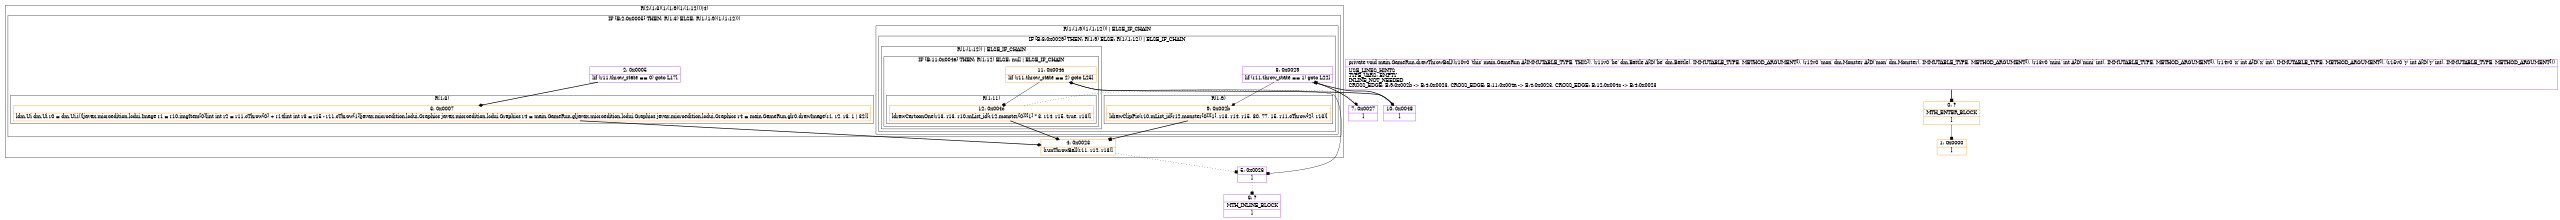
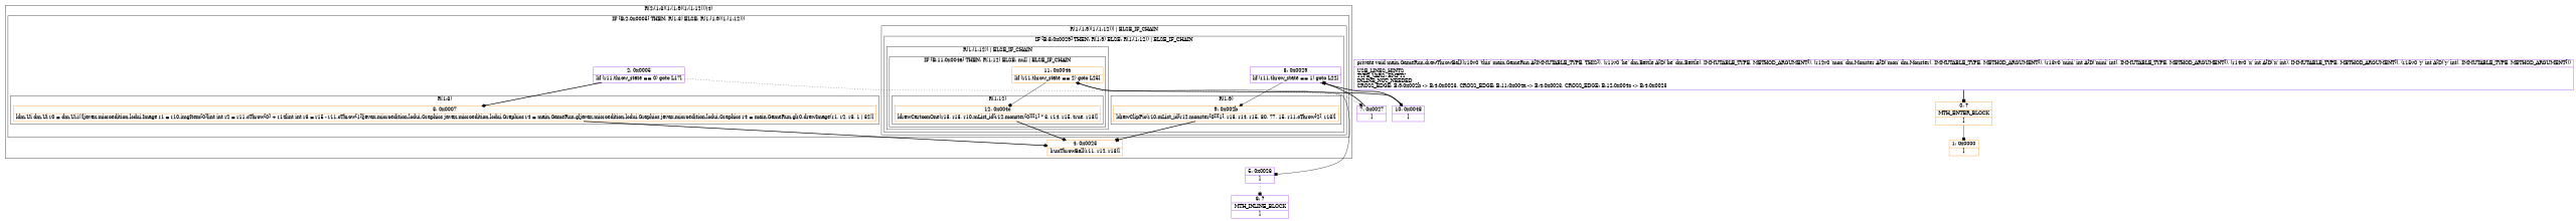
  digraph {
    fontname="DejaVu Serif"
    node [color=darkorange fontname="DejaVu Serif" shape=record]
    edge [arrowhead=box fontname="DejaVu Serif" style=bold]
    n1 [label="{3\:\ 0x0007|ldm.Ui dm.Ui r0 = dm.Ui.i()ljavax.microedition.lcdui.Image r1 = r10.imgItem[0]lint int r2 = r11.cThrow[0] + r14lint int r3 = r15 \- r11.cThrow[1]ljavax.microedition.lcdui.Graphics javax.microedition.lcdui.Graphics r4 = main.GameRun.gljavax.microedition.lcdui.Graphics javax.microedition.lcdui.Graphics r4 = main.GameRun.glr0.drawImage(r1, r2, r3, 1 \| 32)l}"]
    n2 [label="{9\:\ 0x002b|ldrawClipPic(r10.mList_id[r12.monster[0]][1], r13, r14, r15, 80, 77, 15, r11.cThrow[2], r13)l}"]
    n3 [label="{12\:\ 0x004c|ldrawCartoonOne(r13, r13, r10.mList_id[r12.monster[0]][1] * 3, r14, r15, true, r13)l}"]
    n4 [label="{11\:\ 0x004a|lif (r11.throw_state == 2) goto L25l}"]
    n5 [color=purple label="{8\:\ 0x0029|lif (r11.throw_state == 1) goto L22l}"]
    n6 [color=purple label="{2\:\ 0x0005|lif (r11.throw_state == 0) goto L17l}"]
    n7 [label="{4\:\ 0x0023|lrunThrowBall(r11, r12, r13)l}"]
    n8 [color=purple label="{5\:\ 0x0026|l}"]
    n9 [color=purple label="{10\:\ 0x0048|l}"]
    n10 [color=purple label="{7\:\ 0x0027|l}"]
    n11 [color=purple label="{6\:\ ?|MTH_INLINE_BLOCK\l|l}"]
    n12 [label="{0\:\ ?|MTH_ENTER_BLOCK\l|l}"]
    n13 [label="{1\:\ 0x0000|l}"]
    n14 [color=purple label="{private void main.GameRun.drawThrowBall((r10v0 'this' main.GameRun A[IMMUTABLE_TYPE, THIS]), (r11v0 'be' dm.Battle A[D('be' dm.Battle), IMMUTABLE_TYPE, METHOD_ARGUMENT]), (r12v0 'mon' dm.Monster A[D('mon' dm.Monster), IMMUTABLE_TYPE, METHOD_ARGUMENT]), (r13v0 'mini' int A[D('mini' int), IMMUTABLE_TYPE, METHOD_ARGUMENT]), (r14v0 'x' int A[D('x' int), IMMUTABLE_TYPE, METHOD_ARGUMENT]), (r15v0 'y' int A[D('y' int), IMMUTABLE_TYPE, METHOD_ARGUMENT]))  | USE_LINES_HINTS\lTYPE_VARS: EMPTY\lINLINE_NOT_NEEDED\lCROSS_EDGE: B:9:0x002b \-\> B:4:0x0023, CROSS_EDGE: B:11:0x004a \-\> B:4:0x0023, CROSS_EDGE: B:12:0x004c \-\> B:4:0x0023\l}"]
    subgraph cluster_1 {
      label="R(2:(1:3)(1:(1:9)(1:(1:12)))|4)"
      n7
      subgraph cluster_2 {
        label="IF [B:2:0x0005] THEN: R(1:3) ELSE: R(1:(1:9)(1:(1:12)))"
        n6
        subgraph cluster_3 {
          label="R(1:3)"
          n1
        }
        subgraph cluster_4 {
          label="R(1:(1:9)(1:(1:12))) | ELSE_IF_CHAIN\l"
          subgraph cluster_5 {
            label="IF [B:8:0x0029] THEN: R(1:9) ELSE: R(1:(1:12)) | ELSE_IF_CHAIN\l"
            n5
            subgraph cluster_6 {
              label="R(1:9)"
              n2
            }
            subgraph cluster_7 {
              label="R(1:(1:12)) | ELSE_IF_CHAIN\l"
              subgraph cluster_8 {
                label="IF [B:11:0x004a] THEN: R(1:12) ELSE: null | ELSE_IF_CHAIN\l"
                n4
                subgraph cluster_9 {
-                 label="R(1:11)"
+                 label="R(1:12)"
                  n3
                }
              }
            }
          }
        }
      }
    }
    n1 -> n7 [arrowhead=diamond]
    n2 -> n7
    n3 -> n7 [arrowhead=diamond]
    n4 -> n3 [style=solid]
    n4 -> n8 [style=solid]
    n5 -> n2 [arrowhead=diamond style=solid]
    n5 -> n9 [arrowhead=diamond]
    n6 -> n1 [arrowhead=diamond]
-   n3 -> n10 [arrowhead=diamond style=dotted]
-   n7 -> n8 [style=dotted]
+   n6 -> n10 [arrowhead=diamond style=dotted]
    n8 -> n11 [style=dotted]
    n9 -> n4 [arrowhead=diamond]
    n10 -> n5
    n12 -> n13 [style=solid]
    n14 -> n12
  }
